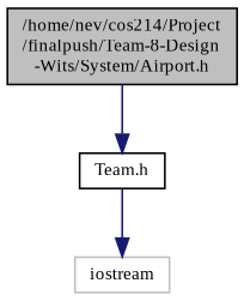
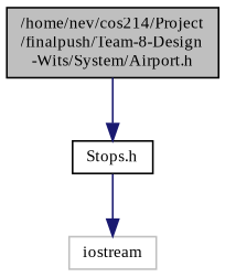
  digraph {
    fontname="Liberation Serif"
    node [color=black fillcolor=white fontname="Liberation Serif" fontsize=10 shape=record style=filled]
    edge [color=midnightblue fontname="Liberation Serif" fontsize=10 labelfontname=Helvetica labelfontsize=10 style=solid]
    n1 [fillcolor=grey75 fontcolor=black height=0.2 label="/home/nev/cos214/Project\l/finalpush/Team-8-Design\l-Wits/System/Airport.h" width=0.4]
-   n2 [height=0.2 label="Team.h" width=0.4]
+   n2 [height=0.2 label="Stops.h" width=0.4]
    n3 [color=grey75 height=0.2 label=iostream width=0.4]
    n1 -> n2
    n2 -> n3
  }
